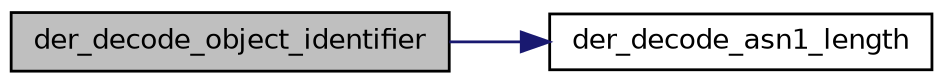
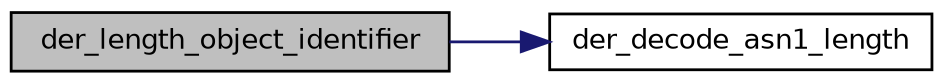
  digraph {
    rankdir=LR
    node [color=black fontname=Helvetica fontsize=10 shape=record style=filled]
-   n1 [fillcolor=grey75 fontcolor=black height=0.2 label=der_decode_object_identifier width=0.4]
+   n1 [fillcolor=grey75 fontcolor=black height=0.2 label=der_length_object_identifier width=0.4]
    n2 [fillcolor=white height=0.2 label=der_decode_asn1_length width=0.4]
    n1 -> n2 [color=midnightblue fontname=Helvetica fontsize=10 labelfontname=Helvetica labelfontsize=10 style=solid]
  }
